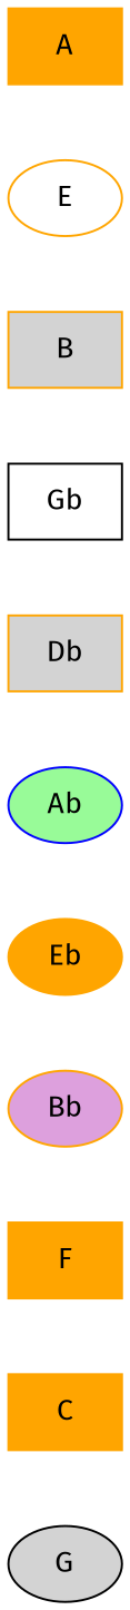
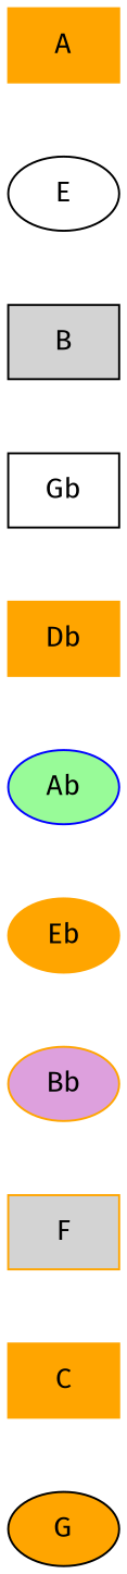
  graph {
    fontname="Fira Sans"
    mindist=.1
    node [fillcolor=orange fontname="Fira Sans" margin=0 shape=box style=filled color=orange]
    edge [fontname="Fira Sans" style=invis]
-   E [fillcolor=white shape=ellipse]
-   B [fillcolor=lightgrey]
+   E [fillcolor=white shape=ellipse color=""]
+   B [fillcolor=lightgrey color=""]
    Gb [fillcolor=white color=""]
-   Db [fillcolor=lightgrey]
+   Db
    Ab [color=blue fillcolor=palegreen shape=ellipse]
    Eb [shape=ellipse]
    Bb [fillcolor=plum shape=ellipse]
-   F
+   F [fillcolor=lightgrey]
    C
-   G [fillcolor=lightgrey shape=ellipse color=""]
+   G [shape=ellipse color=""]
    A
    subgraph sub_1 {
      E
      B
      Gb
      Db
      Ab
      Eb
      Bb
      F
      C
      G
      A
    }
    E -- B
    B -- Gb
    Gb -- Db
    Db -- Ab
    Ab -- Eb
    Eb -- Bb
    Bb -- F
    F -- C
    C -- G
    A -- E
  }
